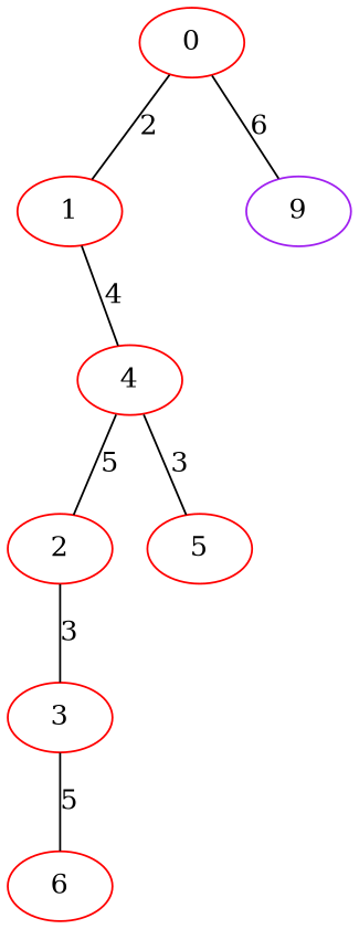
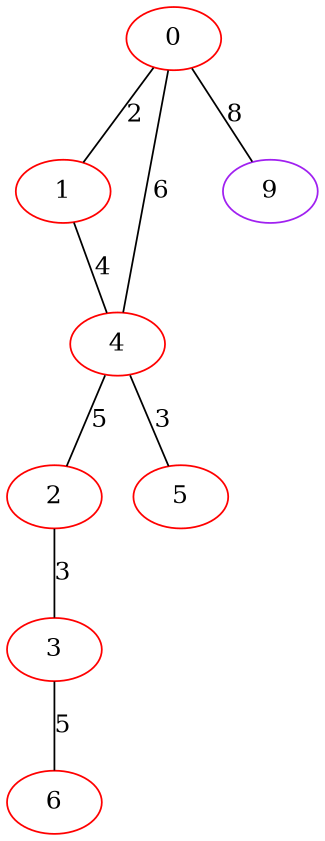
  graph {
    node [color=red weight=1]
    0
    1
    4
    9 [color=purple weight=4]
    2
    5
    3
    6
    0 -- 1 [label=2]
-   0 -- 9 [label=6]
+   0 -- 4 [label=6]
+   0 -- 9 [label=8]
    1 -- 4 [label=4]
    4 -- 2 [label=5]
    4 -- 5 [label=3]
    2 -- 3 [label=3]
    3 -- 6 [label=5]
  }
